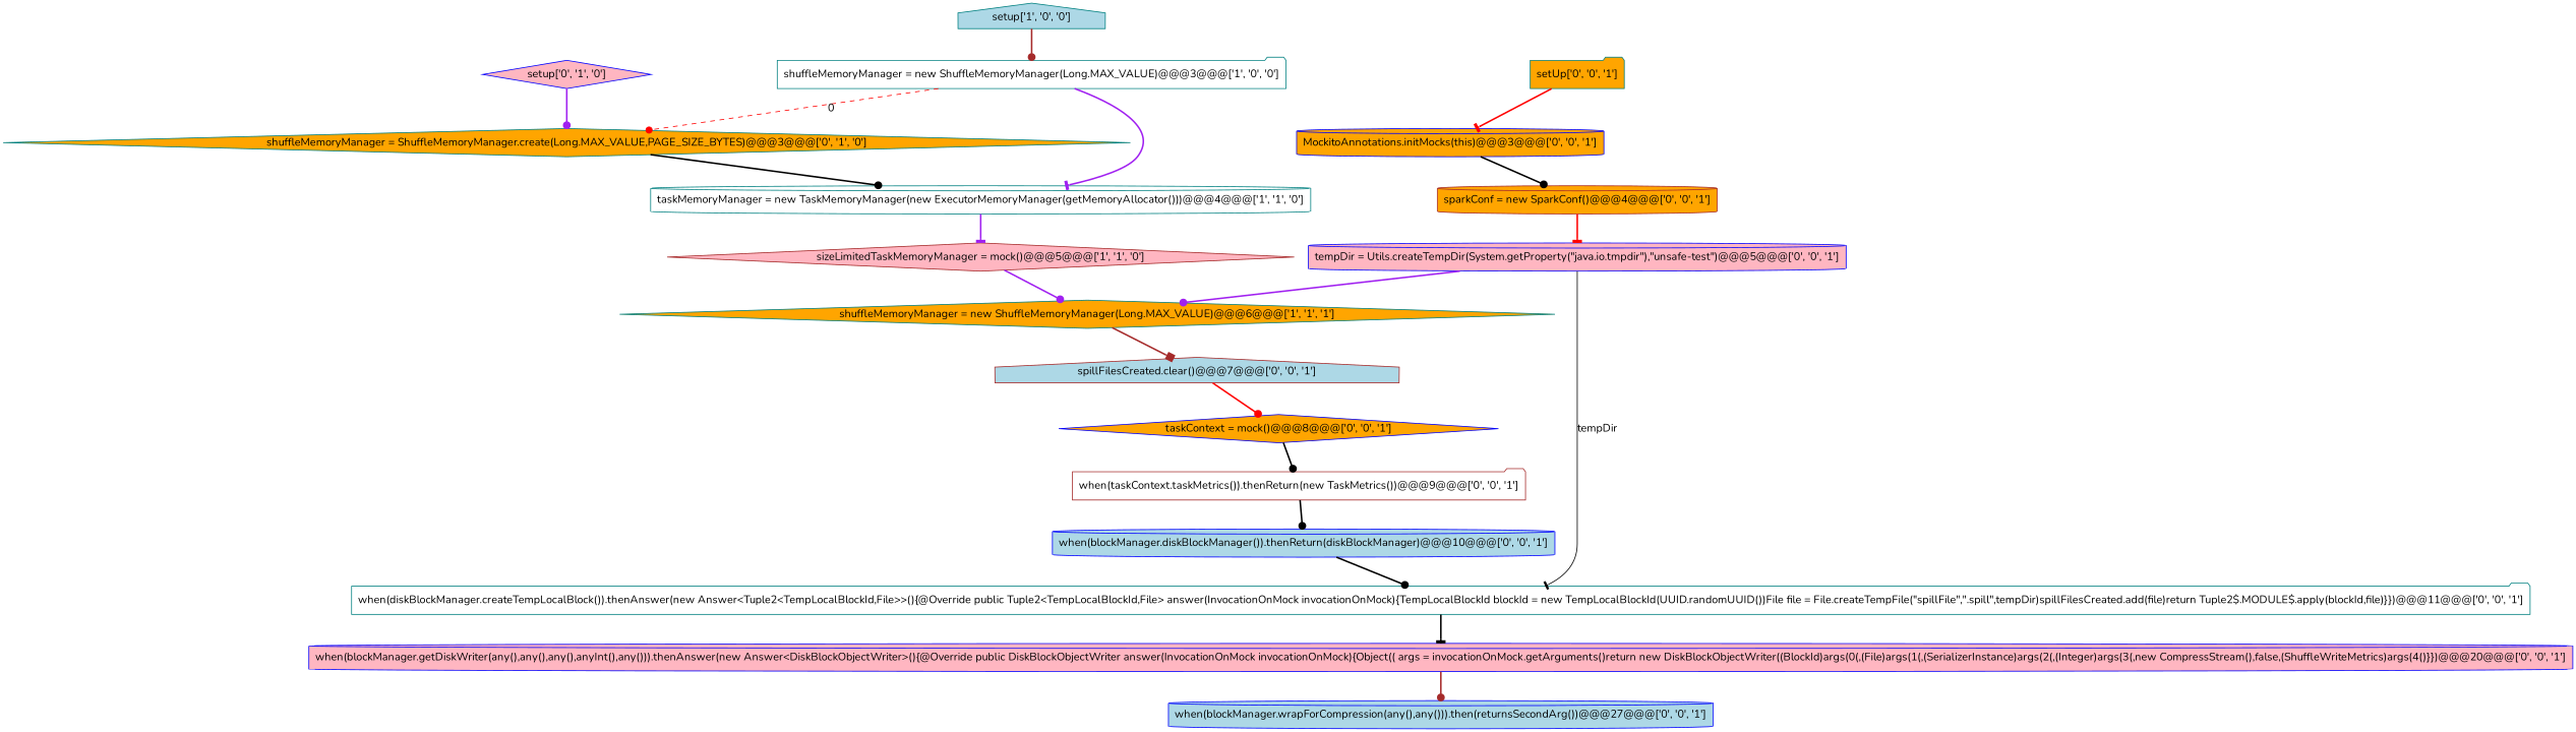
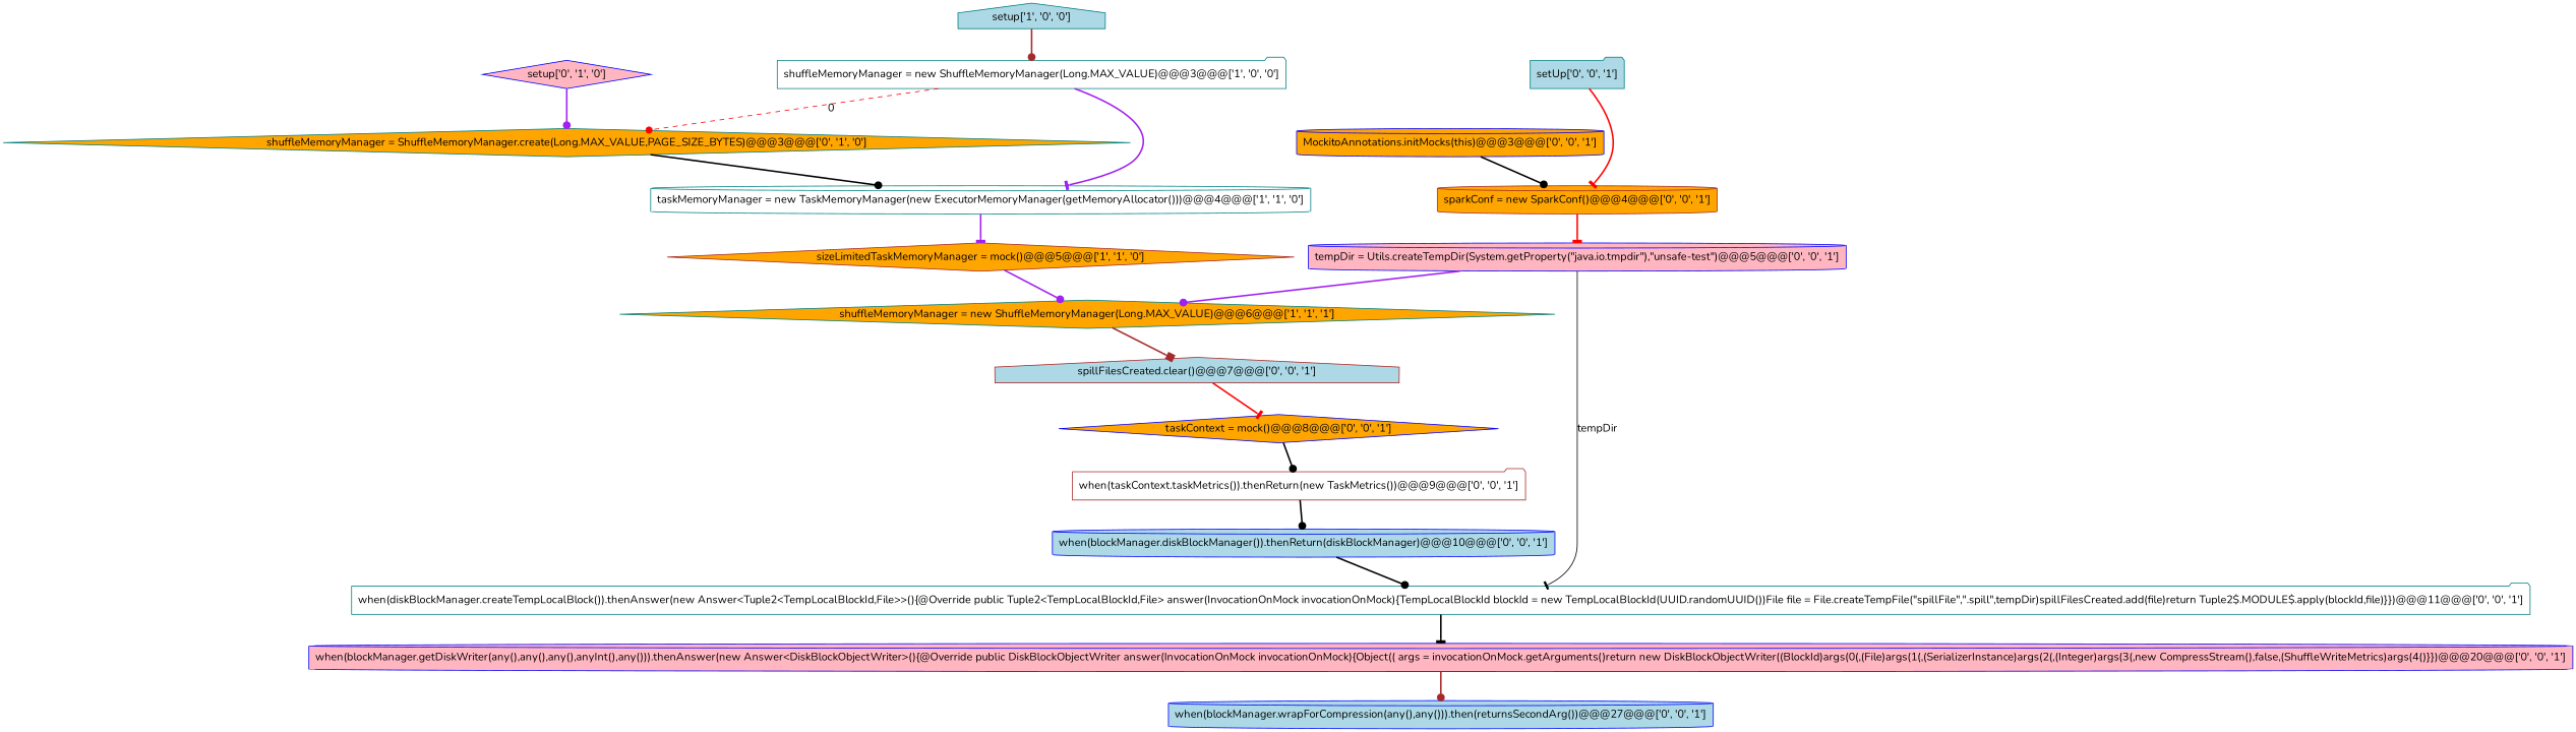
  digraph {
    fontname=Nunito
    node [color=blue fillcolor=orange fontname=Nunito shape=cylinder style=filled]
    edge [arrowhead=dot color=black fontname=Nunito style=bold]
    n1 [fillcolor=lightblue label="when(blockManager.diskBlockManager()).thenReturn(diskBlockManager)@@@10@@@['0', '0', '1']"]
    n2 [color=teal fillcolor=white label="when(diskBlockManager.createTempLocalBlock()).thenAnswer(new Answer<Tuple2<TempLocalBlockId,File>>(){@Override public Tuple2<TempLocalBlockId,File> answer(InvocationOnMock invocationOnMock){TempLocalBlockId blockId = new TempLocalBlockId(UUID.randomUUID())File file = File.createTempFile(\"spillFile\",\".spill\",tempDir)spillFilesCreated.add(file)return Tuple2$.MODULE$.apply(blockId,file)}})@@@11@@@['0', '0', '1']" shape=folder]
    n3 [fillcolor=lightpink label="when(blockManager.getDiskWriter(any(),any(),any(),anyInt(),any())).thenAnswer(new Answer<DiskBlockObjectWriter>(){@Override public DiskBlockObjectWriter answer(InvocationOnMock invocationOnMock){Object(( args = invocationOnMock.getArguments()return new DiskBlockObjectWriter((BlockId)args(0(,(File)args(1(,(SerializerInstance)args(2(,(Integer)args(3(,new CompressStream(),false,(ShuffleWriteMetrics)args(4()}})@@@20@@@['0', '0', '1']"]
    n4 [fillcolor=lightblue label="when(blockManager.wrapForCompression(any(),any())).then(returnsSecondArg())@@@27@@@['0', '0', '1']"]
    n5 [color=brown fillcolor=white label="when(taskContext.taskMetrics()).thenReturn(new TaskMetrics())@@@9@@@['0', '0', '1']" shape=folder]
    n6 [color=teal fillcolor=white label="shuffleMemoryManager = new ShuffleMemoryManager(Long.MAX_VALUE)@@@3@@@['1', '0', '0']" shape=folder]
    n7 [color=teal fillcolor=white label="taskMemoryManager = new TaskMemoryManager(new ExecutorMemoryManager(getMemoryAllocator()))@@@4@@@['1', '1', '0']"]
    n8 [color=teal label="shuffleMemoryManager = ShuffleMemoryManager.create(Long.MAX_VALUE,PAGE_SIZE_BYTES)@@@3@@@['0', '1', '0']" shape=diamond]
-   n9 [color=brown fillcolor=lightpink label="sizeLimitedTaskMemoryManager = mock()@@@5@@@['1', '1', '0']" shape=diamond]
+   n9 [color=brown label="sizeLimitedTaskMemoryManager = mock()@@@5@@@['1', '1', '0']" shape=diamond]
    n10 [color=teal label="shuffleMemoryManager = new ShuffleMemoryManager(Long.MAX_VALUE)@@@6@@@['1', '1', '1']" shape=diamond]
    n11 [color=brown fillcolor=lightblue label="spillFilesCreated.clear()@@@7@@@['0', '0', '1']" shape=house]
    n12 [label="taskContext = mock()@@@8@@@['0', '0', '1']" shape=diamond]
    n13 [label="MockitoAnnotations.initMocks(this)@@@3@@@['0', '0', '1']"]
    n14 [color=brown label="sparkConf = new SparkConf()@@@4@@@['0', '0', '1']"]
    n15 [fillcolor=lightpink label="tempDir = Utils.createTempDir(System.getProperty(\"java.io.tmpdir\"),\"unsafe-test\")@@@5@@@['0', '0', '1']"]
    n16 [color=teal fillcolor=lightblue label="setup['1', '0', '0']" shape=house]
-   n17 [color=teal label="setUp['0', '0', '1']" shape=folder]
+   n17 [color=teal fillcolor=lightblue label="setUp['0', '0', '1']" shape=folder]
    n18 [fillcolor=lightpink label="setup['0', '1', '0']" shape=diamond]
    n1 -> n2
    n2 -> n3 [arrowhead=tee]
    n3 -> n4 [color=brown]
    n5 -> n1
    n6 -> n7 [arrowhead=tee color=purple]
    n6 -> n8 [color=red label=0 style=dashed]
    n7 -> n9 [arrowhead=tee color=purple]
    n8 -> n7
    n9 -> n10 [color=purple]
    n10 -> n11 [arrowhead=box color=brown]
-   n11 -> n12 [color=red]
+   n11 -> n12 [arrowhead=tee color=red]
    n12 -> n5
    n13 -> n14
    n14 -> n15 [arrowhead=tee color=red]
    n15 -> n2 [arrowhead=tee label=tempDir style=solid]
    n15 -> n10 [color=purple]
    n16 -> n6 [color=brown]
-   n17 -> n13 [arrowhead=tee color=red]
+   n17 -> n14 [arrowhead=tee color=red]
    n18 -> n8 [color=purple]
  }
